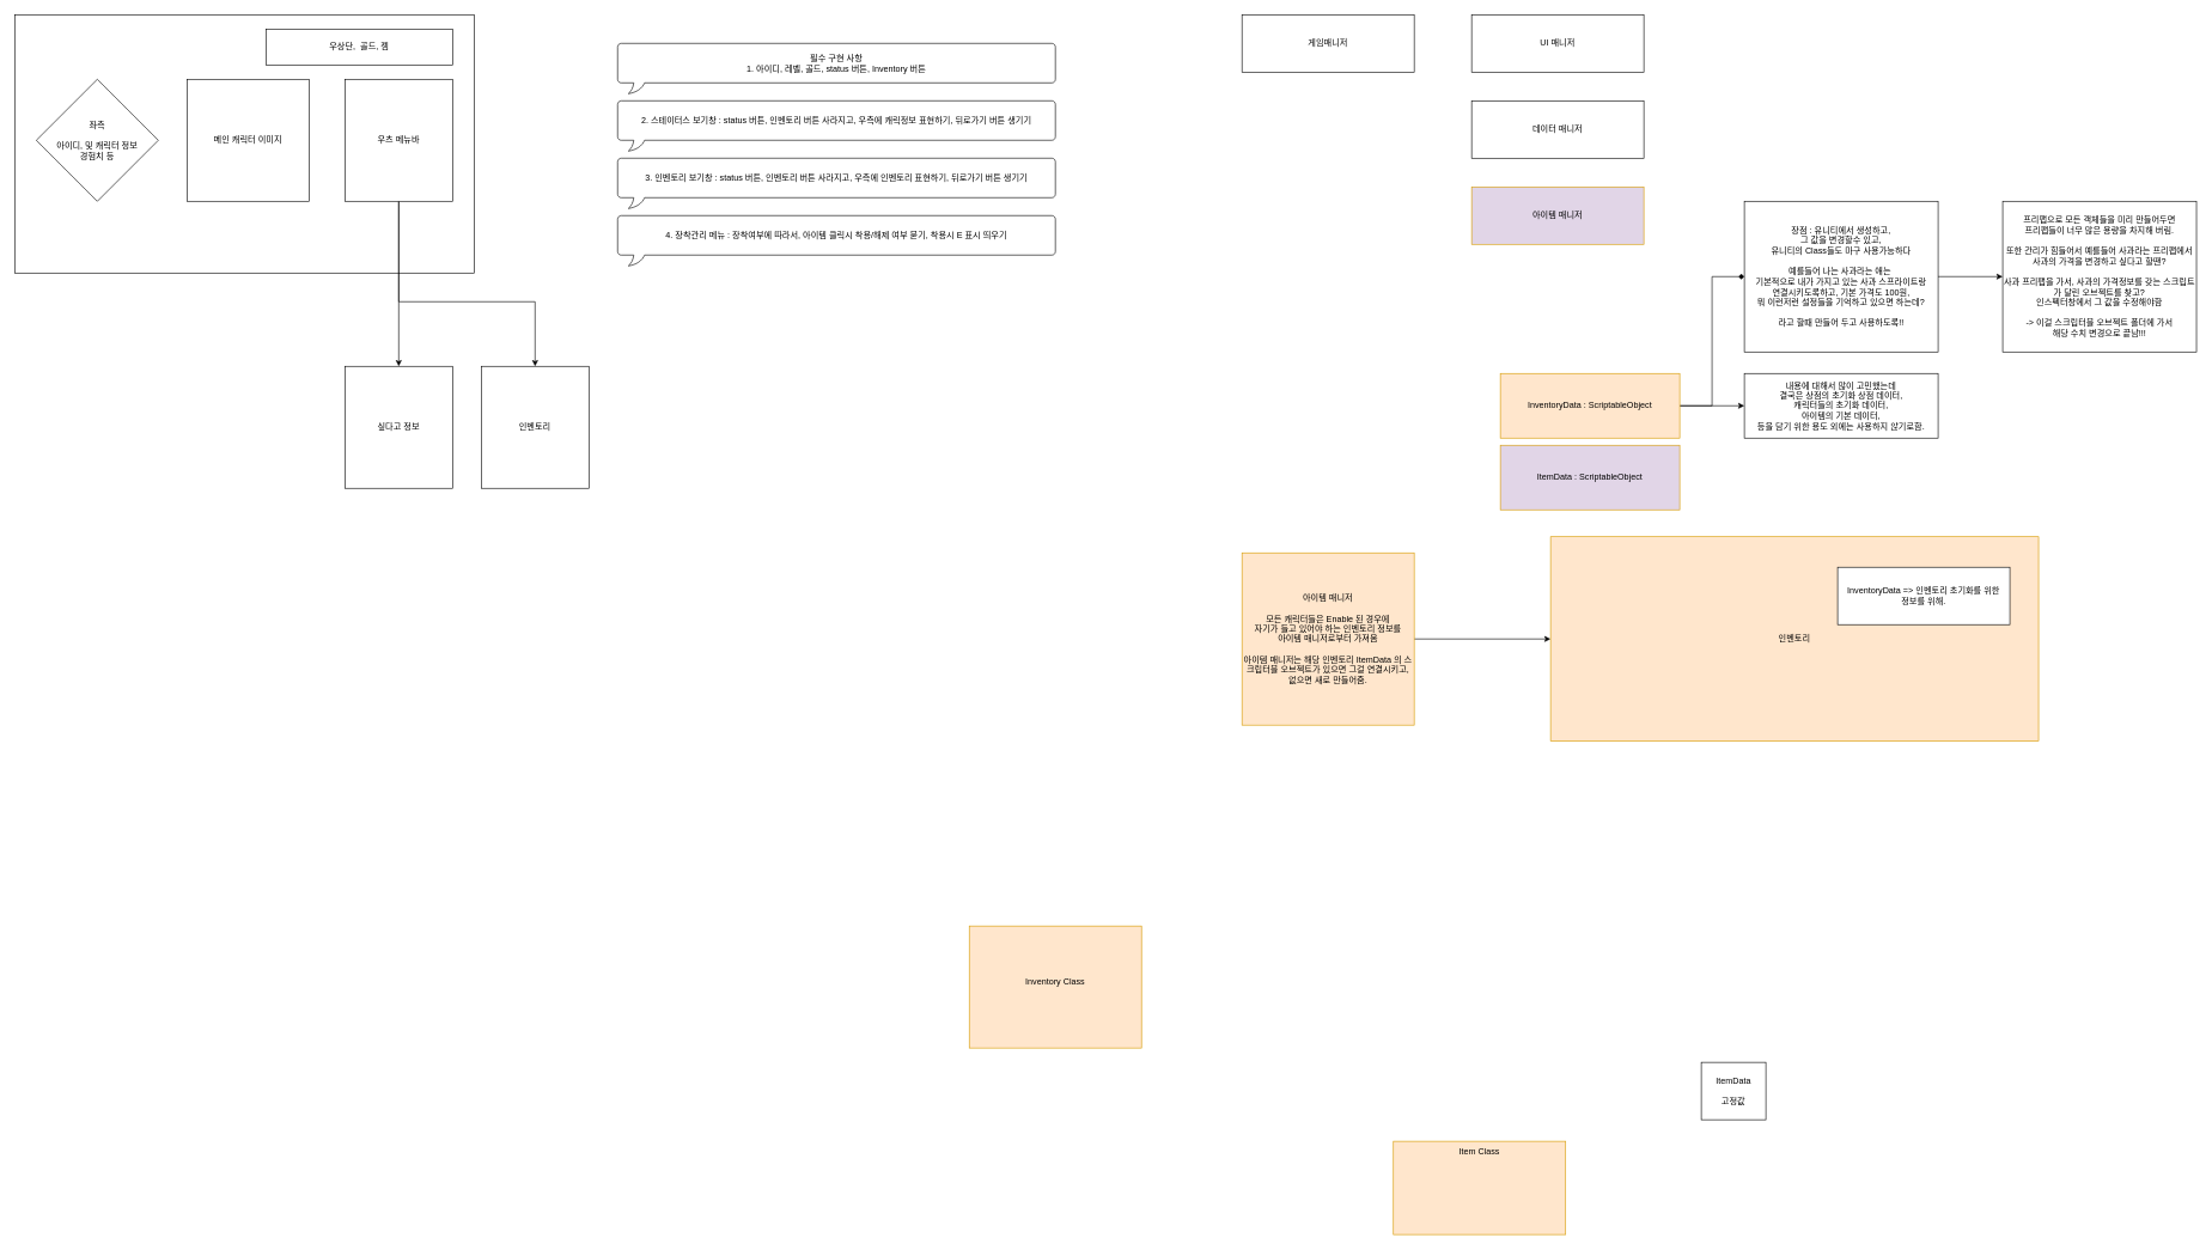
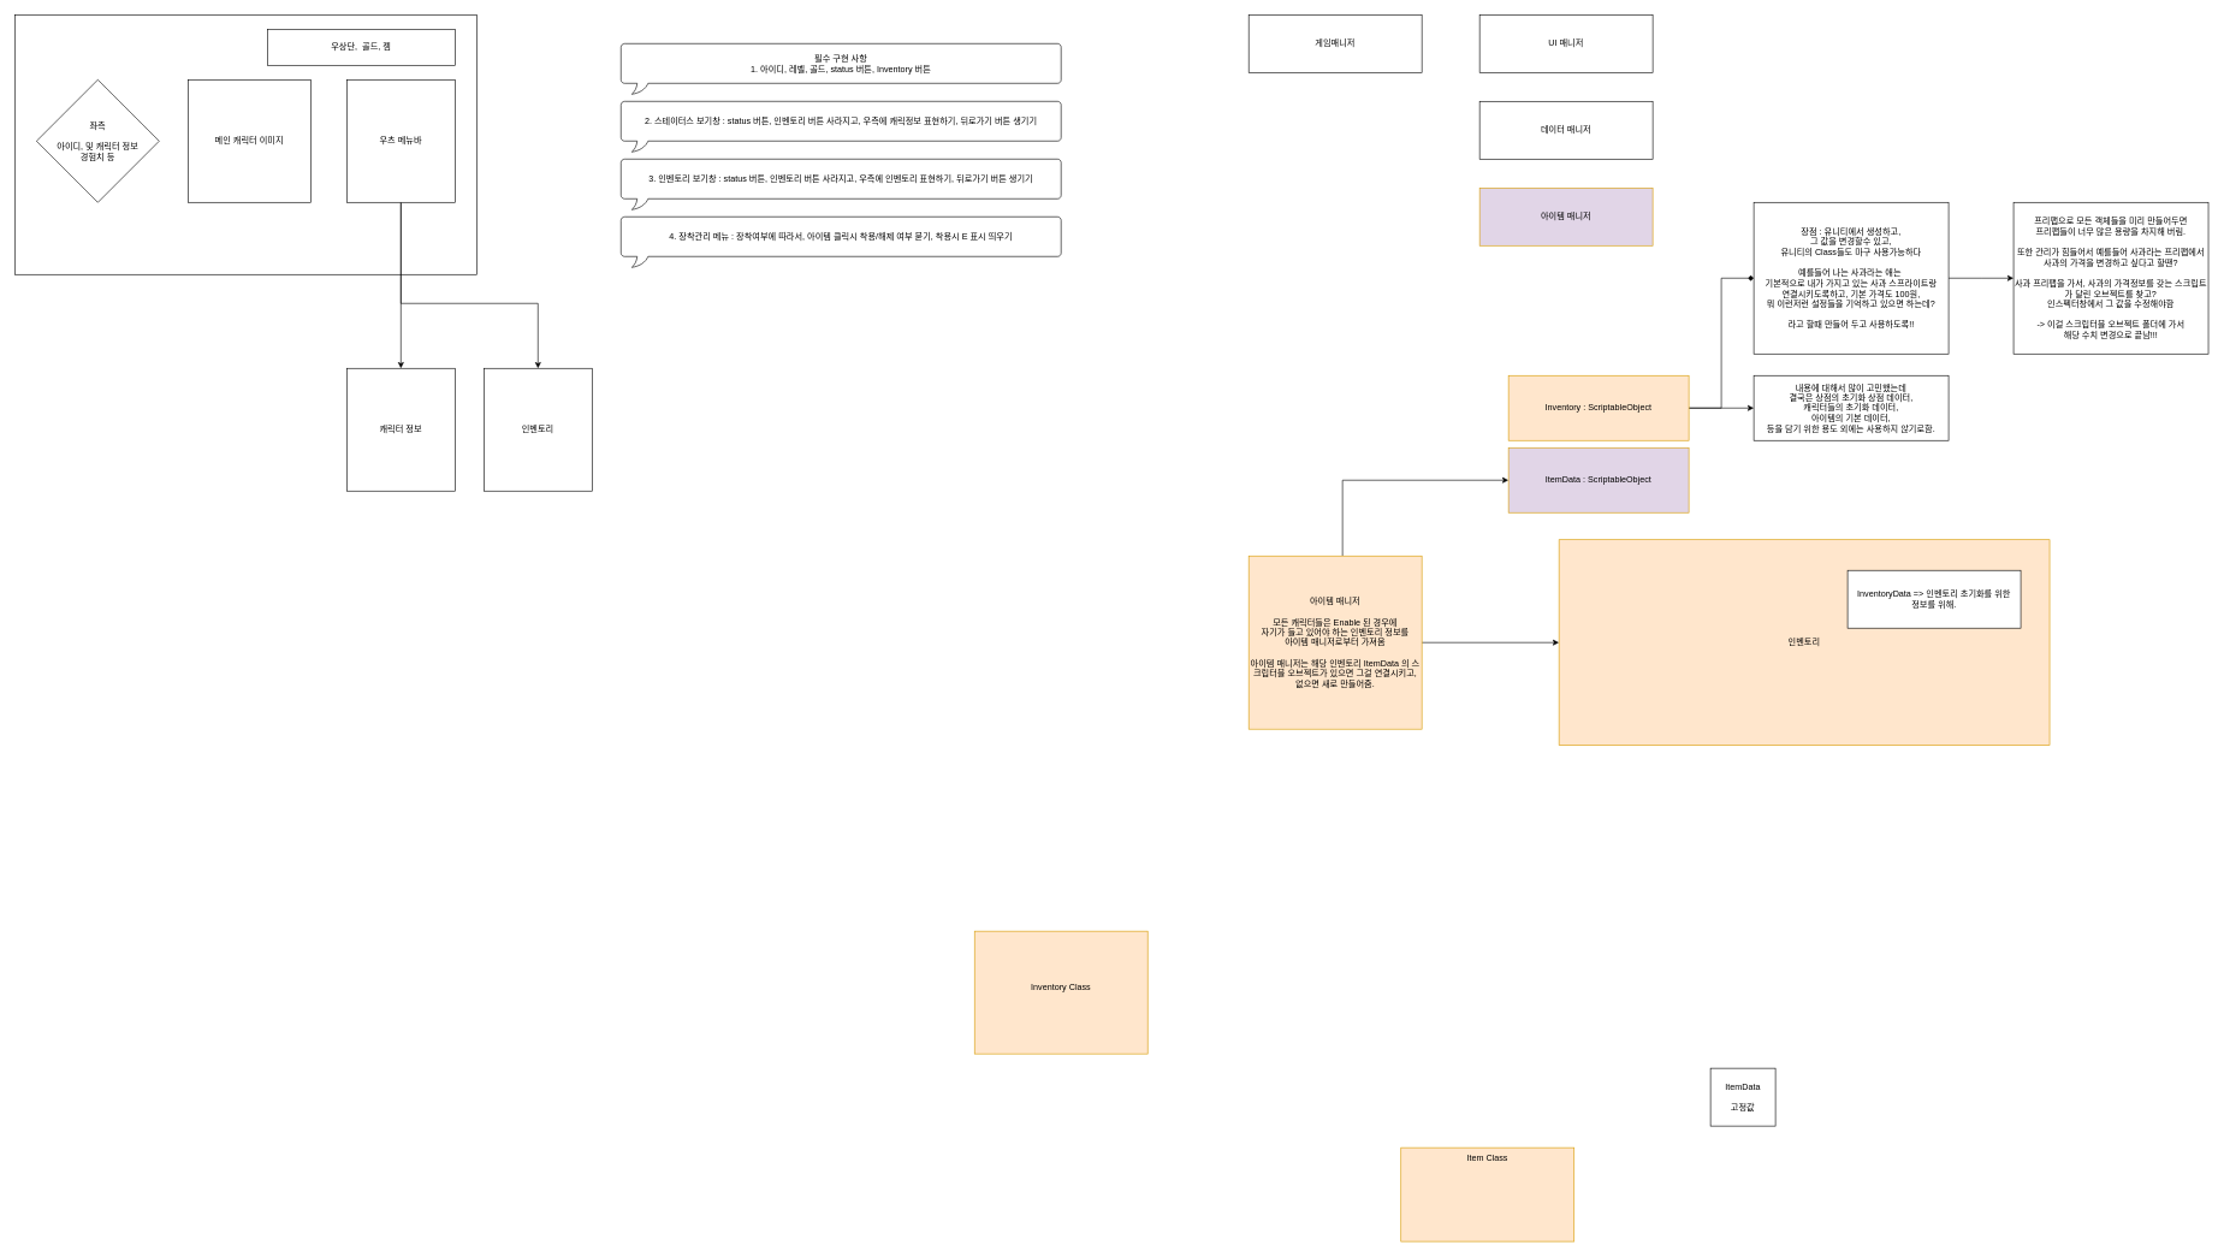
  <mxCell id="0" />
  <mxCell id="1" parent="0" />
  <mxCell id="2" value="게임매니저" style="rounded=0;whiteSpace=wrap;html=1;" parent="1" vertex="1"><mxGeometry x="1730" y="20" width="240" height="80" as="geometry" /></mxCell>
  <mxCell id="3" value="" style="rounded=0;whiteSpace=wrap;html=1;" parent="1" vertex="1"><mxGeometry x="20" y="20" width="640" height="360" as="geometry" /></mxCell>
  <mxCell id="4" value="메인 캐릭터 이미지" style="rounded=0;whiteSpace=wrap;html=1;" parent="1" vertex="1"><mxGeometry x="260" y="110" width="170" height="170" as="geometry" /></mxCell>
  <mxCell id="5" style="edgeStyle=orthogonalEdgeStyle;rounded=0;orthogonalLoop=1;jettySize=auto;html=1;entryX=0.5;entryY=0;entryDx=0;entryDy=0;" parent="1" source="7" target="10" edge="1"><mxGeometry relative="1" as="geometry"><mxPoint x="340" y="420" as="targetPoint" /></mxGeometry></mxCell>
  <mxCell id="6" style="edgeStyle=orthogonalEdgeStyle;rounded=0;orthogonalLoop=1;jettySize=auto;html=1;" parent="1" source="7" target="11" edge="1"><mxGeometry relative="1" as="geometry"><Array as="points"><mxPoint x="555" y="420" /><mxPoint x="745" y="420" /></Array></mxGeometry></mxCell>
  <mxCell id="7" value="우츠 메뉴바" style="rounded=0;whiteSpace=wrap;html=1;" parent="1" vertex="1"><mxGeometry x="480" y="110" width="150" height="170" as="geometry" /></mxCell>
  <mxCell id="8" value="우상단,&amp;nbsp; 골드, 젬" style="rounded=0;whiteSpace=wrap;html=1;" parent="1" vertex="1"><mxGeometry x="370" y="40" width="260" height="50" as="geometry" /></mxCell>
  <mxCell id="9" value="좌측&lt;br&gt;&lt;br&gt;아이디, 및 캐릭터 정보&lt;br&gt;경험치 등" style="rhombus;whiteSpace=wrap;html=1;" parent="1" vertex="1"><mxGeometry x="50" y="110" width="170" height="170" as="geometry" /></mxCell>
- <mxCell id="10" value="싶다고 정보" style="rounded=0;whiteSpace=wrap;html=1;" parent="1" vertex="1"><mxGeometry x="480" y="510" width="150" height="170" as="geometry" /></mxCell>
+ <mxCell id="10" value="캐릭터 정보" style="rounded=0;whiteSpace=wrap;html=1;" parent="1" vertex="1"><mxGeometry x="480" y="510" width="150" height="170" as="geometry" /></mxCell>
  <mxCell id="11" value="인벤토리" style="rounded=0;whiteSpace=wrap;html=1;" parent="1" vertex="1"><mxGeometry x="670" y="510" width="150" height="170" as="geometry" /></mxCell>
  <mxCell id="12" value="UI 매니저" style="rounded=0;whiteSpace=wrap;html=1;" parent="1" vertex="1"><mxGeometry x="2050" y="20" width="240" height="80" as="geometry" /></mxCell>
  <mxCell id="13" value="데이터 매니저" style="rounded=0;whiteSpace=wrap;html=1;" parent="1" vertex="1"><mxGeometry x="2050" y="140" width="240" height="80" as="geometry" /></mxCell>
  <mxCell id="14" value="아이템 매니저" style="rounded=0;whiteSpace=wrap;html=1;fillColor=#e1d5e7;strokeColor=#d79b00;" parent="1" vertex="1"><mxGeometry x="2050" y="260" width="240" height="80" as="geometry" /></mxCell>
  <mxCell id="15" value="필수 구현 사항&lt;br&gt;1. 아이디, 레벨, 골드, status 버튼, Inventory 버튼" style="whiteSpace=wrap;html=1;shape=mxgraph.basic.roundRectCallout;dx=30;dy=15;size=5;boundedLbl=1;" parent="1" vertex="1"><mxGeometry x="860" y="60" width="610" height="70" as="geometry" /></mxCell>
  <mxCell id="16" value="&lt;div style=&quot;text-align: left;&quot;&gt;&lt;span style=&quot;background-color: initial;&quot;&gt;2. 스테이터스 보기창 :&amp;nbsp;&lt;/span&gt;&lt;span style=&quot;background-color: initial;&quot;&gt;status 버튼, 인벤토리 버튼 사라지고, 우측에 캐릭정보 표현하기, 뒤로가기 버튼 생기기&lt;/span&gt;&lt;br&gt;&lt;/div&gt;" style="whiteSpace=wrap;html=1;shape=mxgraph.basic.roundRectCallout;dx=30;dy=15;size=5;boundedLbl=1;" parent="1" vertex="1"><mxGeometry x="860" y="140" width="610" height="70" as="geometry" /></mxCell>
  <mxCell id="17" value="&lt;div style=&quot;text-align: left;&quot;&gt;&lt;span style=&quot;background-color: initial;&quot;&gt;3. 인벤토리 보기창 :&amp;nbsp;&lt;/span&gt;&lt;span style=&quot;background-color: initial;&quot;&gt;status 버튼, 인벤토리 버튼 사라지고, 우측에 인벤토리 표현하기, 뒤로가기 버튼 생기기&lt;/span&gt;&lt;br&gt;&lt;/div&gt;" style="whiteSpace=wrap;html=1;shape=mxgraph.basic.roundRectCallout;dx=30;dy=15;size=5;boundedLbl=1;" parent="1" vertex="1"><mxGeometry x="860" y="220" width="610" height="70" as="geometry" /></mxCell>
  <mxCell id="18" value="&lt;div style=&quot;text-align: left;&quot;&gt;&lt;span style=&quot;background-color: initial;&quot;&gt;4. 장착관리 메뉴 :&amp;nbsp;&lt;/span&gt;&lt;span style=&quot;background-color: initial;&quot;&gt;장착여부에 따라서, 아이템 클릭시 착용/해제 여부 묻기, 착용시 E 표시 띄우기&lt;/span&gt;&lt;br&gt;&lt;/div&gt;" style="whiteSpace=wrap;html=1;shape=mxgraph.basic.roundRectCallout;dx=30;dy=15;size=5;boundedLbl=1;" parent="1" vertex="1"><mxGeometry x="860" y="300" width="610" height="70" as="geometry" /></mxCell>
+ <mxCell id="19" style="edgeStyle=orthogonalEdgeStyle;rounded=0;orthogonalLoop=1;jettySize=auto;html=1;entryX=0;entryY=0.5;entryDx=0;entryDy=0;" edge="1" parent="1" source="21" target="31"><mxGeometry relative="1" as="geometry"><Array as="points"><mxPoint x="1860" y="665" /></Array></mxGeometry></mxCell>
  <mxCell id="20" style="edgeStyle=orthogonalEdgeStyle;rounded=0;orthogonalLoop=1;jettySize=auto;html=1;entryX=0;entryY=0.5;entryDx=0;entryDy=0;" edge="1" parent="1" source="21" target="22"><mxGeometry relative="1" as="geometry" /></mxCell>
  <mxCell id="21" value="아이템 매니저&lt;br&gt;&lt;br&gt;모든 캐릭터들은 Enable 된 경우에&lt;br&gt;자기가 들고 있어야 하는 인벤토리 정보를&lt;br&gt;아이템 매니저로부터 가져옴&lt;br&gt;&lt;br&gt;아이템 매니저는 해당 인벤토리 ItemData 의 스크립터블 오브젝트가 있으면 그걸 연결시키고, 없으면 새로 만들어줌." style="rounded=0;whiteSpace=wrap;html=1;fillColor=#ffe6cc;strokeColor=#d79b00;" vertex="1" parent="1"><mxGeometry x="1730" y="770" width="240" height="240" as="geometry" /></mxCell>
  <mxCell id="22" value="인벤토리" style="rounded=0;whiteSpace=wrap;html=1;fillColor=#ffe6cc;strokeColor=#d79b00;" vertex="1" parent="1"><mxGeometry x="2160" y="747.5" width="680" height="285" as="geometry" /></mxCell>
  <mxCell id="23" style="edgeStyle=orthogonalEdgeStyle;rounded=0;orthogonalLoop=1;jettySize=auto;html=1;entryX=0;entryY=0.5;entryDx=0;entryDy=0;" edge="1" parent="1" source="25" target="27"><mxGeometry relative="1" as="geometry" /></mxCell>
  <mxCell id="24" style="edgeStyle=orthogonalEdgeStyle;rounded=0;orthogonalLoop=1;jettySize=auto;html=1;entryX=0;entryY=0.5;entryDx=0;entryDy=0;endArrow=diamond;" edge="1" parent="1" source="25" target="29"><mxGeometry relative="1" as="geometry"><mxPoint x="2380" y="380" as="targetPoint" /></mxGeometry></mxCell>
- <mxCell id="25" value="InventoryData : ScriptableObject" style="rounded=0;whiteSpace=wrap;html=1;fillColor=#ffe6cc;strokeColor=#d79b00;" vertex="1" parent="1"><mxGeometry x="2090" y="520" width="250" height="90" as="geometry" /></mxCell>
+ <mxCell id="25" value="Inventory : ScriptableObject" style="rounded=0;whiteSpace=wrap;html=1;fillColor=#ffe6cc;strokeColor=#d79b00;" vertex="1" parent="1"><mxGeometry x="2090" y="520" width="250" height="90" as="geometry" /></mxCell>
  <mxCell id="26" value="InventoryData =&amp;gt; 인벤토리 초기화를 위한&lt;br&gt;정보를 위해." style="rounded=0;whiteSpace=wrap;html=1;" vertex="1" parent="1"><mxGeometry x="2560" y="790" width="240" height="80" as="geometry" /></mxCell>
  <mxCell id="27" value="내용에 대해서 많이 고민했는데&lt;br&gt;결국은 상점의 초기화 상점 데이터,&lt;br&gt;캐릭터들의 초기화 데이터,&lt;br&gt;아이템의 기본 데이터,&lt;br&gt;등을 담기 위한 용도 외에는 사용하지 않기로함." style="rounded=0;whiteSpace=wrap;html=1;" vertex="1" parent="1"><mxGeometry x="2430" y="520" width="270" height="90" as="geometry" /></mxCell>
  <mxCell id="28" style="edgeStyle=orthogonalEdgeStyle;rounded=0;orthogonalLoop=1;jettySize=auto;html=1;" edge="1" parent="1" source="29"><mxGeometry relative="1" as="geometry"><mxPoint x="2790" y="385" as="targetPoint" /></mxGeometry></mxCell>
  <mxCell id="29" value="장점 : 유니티에서 생성하고,&lt;br&gt;그 값을 변경할수 있고,&lt;br&gt;유니티의 Class들도 마구 사용가능하다&lt;br&gt;&lt;br&gt;예를들어 나는 사과라는 애는&amp;nbsp;&lt;br&gt;기본적으로 내가 가지고 있는 사과 스프라이트랑&lt;br&gt;연결시키도록하고, 기본 가격도 100원,&lt;br&gt;뭐 이런저런 설정들을 기억하고 있으면 하는데?&lt;br&gt;&lt;br&gt;라고 할때 만들어 두고 사용하도록!!" style="rounded=0;whiteSpace=wrap;html=1;" vertex="1" parent="1"><mxGeometry x="2430" y="280" width="270" height="210" as="geometry" /></mxCell>
  <mxCell id="30" value="프리팹으로 모든 객체들을 미리 만들어두면&lt;br&gt;프리팹들이 너무 많은 용량을 차지해 버림.&lt;br&gt;&lt;br&gt;또한 관리가 힘들어서 예를들어 사과라는 프리팹에서 사과의 가격을 변경하고 싶다고 할땐?&lt;br&gt;&lt;br&gt;사과 프리팹을 가서, 사과의 가격정보를 갖는 스크립트가 달린 오브젝트를 찾고?&lt;br&gt;인스펙터창에서 그 값을 수정해야함&lt;br&gt;&lt;br&gt;-&amp;gt; 이걸 스크립터블 오브젝트 폴더에 가서&lt;br&gt;해당 수치 변경으로 끝남!!!&lt;br&gt;" style="rounded=0;whiteSpace=wrap;html=1;" vertex="1" parent="1"><mxGeometry x="2790" y="280" width="270" height="210" as="geometry" /></mxCell>
  <mxCell id="31" value="ItemData : ScriptableObject" style="rounded=0;whiteSpace=wrap;html=1;fillColor=#e1d5e7;strokeColor=#d79b00;" vertex="1" parent="1"><mxGeometry x="2090" y="620" width="250" height="90" as="geometry" /></mxCell>
  <mxCell id="32" value="Item Class&lt;br&gt;&lt;br&gt;&lt;br&gt;&amp;nbsp;" style="rounded=0;whiteSpace=wrap;html=1;fillColor=#ffe6cc;strokeColor=#d79b00;verticalAlign=top;" vertex="1" parent="1"><mxGeometry x="1941" y="1590" width="240" height="130" as="geometry" /></mxCell>
  <mxCell id="33" value="Inventory Class&lt;br&gt;&lt;br&gt;" style="rounded=0;whiteSpace=wrap;html=1;fillColor=#ffe6cc;strokeColor=#d79b00;" vertex="1" parent="1"><mxGeometry x="1350" y="1290" width="240" height="170" as="geometry" /></mxCell>
  <mxCell id="34" value="ItemData&lt;br&gt;&lt;br&gt;고정값" style="rounded=0;whiteSpace=wrap;html=1;" vertex="1" parent="1"><mxGeometry x="2370" y="1480" width="90" height="80" as="geometry" /></mxCell>
